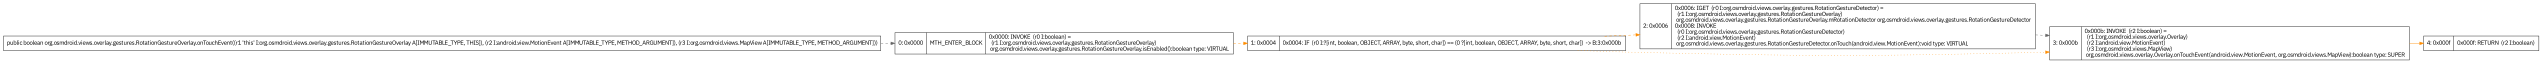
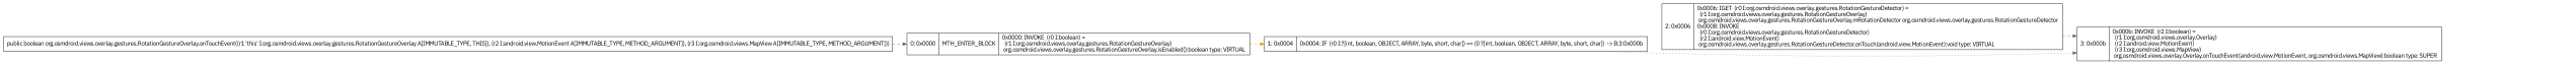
  digraph {
    fontname="IBM Plex Sans"
    rankdir=LR
    node [fontname="IBM Plex Sans" shape=record]
    edge [color=darkorange fontname="IBM Plex Sans" style=dashed]
    n1 [label="{0\:\ 0x0000|MTH_ENTER_BLOCK\l|0x0000: INVOKE  (r0 I:boolean) = \l  (r1 I:org.osmdroid.views.overlay.gestures.RotationGestureOverlay)\l org.osmdroid.views.overlay.gestures.RotationGestureOverlay.isEnabled():boolean type: VIRTUAL \l}"]
    n2 [label="{1\:\ 0x0004|0x0004: IF  (r0 I:?[int, boolean, OBJECT, ARRAY, byte, short, char]) == (0 ?[int, boolean, OBJECT, ARRAY, byte, short, char])  \-\> B:3:0x000b \l}"]
    n3 [label="{2\:\ 0x0006|0x0006: IGET  (r0 I:org.osmdroid.views.overlay.gestures.RotationGestureDetector) = \l  (r1 I:org.osmdroid.views.overlay.gestures.RotationGestureOverlay)\l org.osmdroid.views.overlay.gestures.RotationGestureOverlay.mRotationDetector org.osmdroid.views.overlay.gestures.RotationGestureDetector \l0x0008: INVOKE  \l  (r0 I:org.osmdroid.views.overlay.gestures.RotationGestureDetector)\l  (r2 I:android.view.MotionEvent)\l org.osmdroid.views.overlay.gestures.RotationGestureDetector.onTouch(android.view.MotionEvent):void type: VIRTUAL \l}"]
    n4 [label="{3\:\ 0x000b|0x000b: INVOKE  (r2 I:boolean) = \l  (r1 I:org.osmdroid.views.overlay.Overlay)\l  (r2 I:android.view.MotionEvent)\l  (r3 I:org.osmdroid.views.MapView)\l org.osmdroid.views.overlay.Overlay.onTouchEvent(android.view.MotionEvent, org.osmdroid.views.MapView):boolean type: SUPER \l}"]
-   n5 [label="{4\:\ 0x000f|0x000f: RETURN  (r2 I:boolean) \l}"]
    n6 [label="{public boolean org.osmdroid.views.overlay.gestures.RotationGestureOverlay.onTouchEvent((r1 'this' I:org.osmdroid.views.overlay.gestures.RotationGestureOverlay A[IMMUTABLE_TYPE, THIS]), (r2 I:android.view.MotionEvent A[IMMUTABLE_TYPE, METHOD_ARGUMENT]), (r3 I:org.osmdroid.views.MapView A[IMMUTABLE_TYPE, METHOD_ARGUMENT])) }"]
    n1 -> n2
-   n2 -> n3
-   n2 -> n4 [style=dotted]
+   n2 -> n4 [color=gray40 style=dotted]
    n3 -> n4 [color=gray40]
-   n4 -> n5 [style=solid]
    n6 -> n1 [color=gray40]
  }
